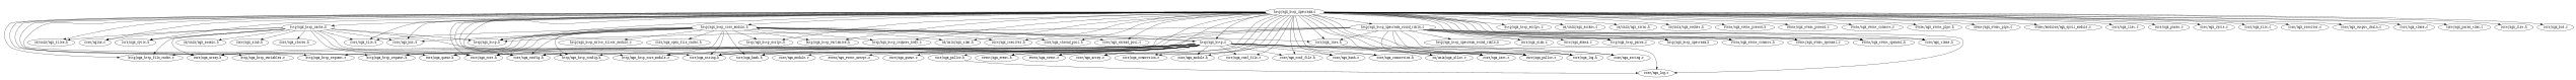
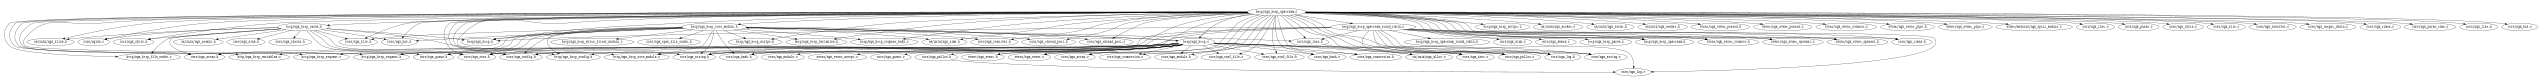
  digraph {
    fontname="Courier Prime"
    node [fontname="Courier Prime"]
    edge [fontname="Courier Prime"]
    "http/ngx_http_upstream.c"
    "http/ngx_http_upstream_round_robin.c"
    "http/ngx_http_core_module.h"
    "http/ngx_http_cache.h"
    "http/ngx_http.c"
    "http/ngx_http_script.h"
    "http/ngx_http_variables.c"
    "http/ngx_http.h"
    "http/ngx_http_request.c"
    "http/ngx_http_core_module.c"
    "http/ngx_http_parse.c"
    "http/ngx_http_request.h"
    "http/ngx_http_config.h"
    "http/ngx_http_variables.h"
    "http/ngx_http_script.c"
    "http/ngx_http_upstream.h"
    "http/ngx_http_request_body.c"
    "http/ngx_http_file_cache.c"
    "os/unix/ngx_files.h"
    "os/unix/ngx_socket.c"
    "os/unix/ngx_errno.h"
    "os/unix/ngx_socket.h"
    "os/unix/ngx_time.h"
    "event/ngx_event_posted.h"
    "event/ngx_event_posted.c"
    "event/ngx_event_connect.c"
    "event/ngx_event.h"
    "event/ngx_event_connect.h"
    "event/ngx_event_pipe.h"
    "event/ngx_event_openssl.c"
    "event/ngx_event_openssl.h"
    "event/ngx_event_pipe.c"
    "event/ngx_event.c"
    "event/modules/ngx_epoll_module.c"
    "core/ngx_array.c"
    "core/ngx_connection.c"
    "core/ngx_array.h"
    "core/ngx_resolver.h"
    "core/nginx.c"
    "core/ngx_module.h"
    "core/ngx_file.h"
    "core/ngx_list.c"
    "core/ngx_hash.h"
    "core/ngx_parse.c"
    "core/ngx_core.h"
    "core/ngx_cycle.c"
    "core/ngx_conf_file.c"
    "core/ngx_inet.c"
    "core/ngx_buf.h"
    "core/ngx_log.c"
    "core/ngx_config.h"
    "core/ngx_times.h"
    "core/ngx_string.h"
    "core/ngx_conf_file.h"
    "core/ngx_cycle.h"
    "core/ngx_palloc.c"
    "core/ngx_file.c"
    "core/ngx_resolver.c"
    "core/ngx_thread_pool.h"
    "core/ngx_output_chain.c"
    "core/ngx_log.h"
    "core/ngx_hash.c"
    "core/ngx_times.c"
    "core/ngx_parse_time.c"
    "core/ngx_list.h"
    "core/ngx_inet.h"
    "core/ngx_connection.h"
    "core/ngx_buf.c"
    "core/ngx_thread_pool.c"
    "core/ngx_string.c"
    "http/ngx_http_upstream_round_robin.h"
    "core/ngx_slab.c"
    "core/ngx_shmtx.c"
    "http/ngx_http_write_filter_module.c"
    "core/ngx_queue.h"
    "core/ngx_open_file_cache.h"
    "os/unix/ngx_atomic.h"
    "core/ngx_slab.h"
    "core/ngx_rbtree.h"
    "os/unix/ngx_alloc.c"
    "event/ngx_event_accept.c"
    "core/ngx_queue.c"
    "core/ngx_palloc.h"
    "core/ngx_module.c"
    "http/ngx_http_upstream.c" -> "http/ngx_http_upstream_round_robin.c"
    "http/ngx_http_upstream.c" -> "http/ngx_http_core_module.h"
    "http/ngx_http_upstream.c" -> "http/ngx_http_cache.h"
    "http/ngx_http_upstream.c" -> "http/ngx_http.c"
    "http/ngx_http_upstream.c" -> "http/ngx_http_script.h"
    "http/ngx_http_upstream.c" -> "http/ngx_http_variables.c"
    "http/ngx_http_upstream.c" -> "http/ngx_http.h"
    "http/ngx_http_upstream.c" -> "http/ngx_http_request.c"
    "http/ngx_http_upstream.c" -> "http/ngx_http_core_module.c"
    "http/ngx_http_upstream.c" -> "http/ngx_http_parse.c"
    "http/ngx_http_upstream.c" -> "http/ngx_http_request.h"
    "http/ngx_http_upstream.c" -> "http/ngx_http_config.h"
    "http/ngx_http_upstream.c" -> "http/ngx_http_variables.h"
    "http/ngx_http_upstream.c" -> "http/ngx_http_script.c"
    "http/ngx_http_upstream.c" -> "http/ngx_http_upstream.h"
    "http/ngx_http_upstream.c" -> "http/ngx_http_request_body.c"
    "http/ngx_http_upstream.c" -> "http/ngx_http_file_cache.c"
    "http/ngx_http_upstream.c" -> "os/unix/ngx_files.h"
    "http/ngx_http_upstream.c" -> "os/unix/ngx_socket.c"
    "http/ngx_http_upstream.c" -> "os/unix/ngx_errno.h"
    "http/ngx_http_upstream.c" -> "os/unix/ngx_socket.h"
    "http/ngx_http_upstream.c" -> "os/unix/ngx_time.h"
    "http/ngx_http_upstream.c" -> "event/ngx_event_posted.h"
    "http/ngx_http_upstream.c" -> "event/ngx_event_posted.c"
    "http/ngx_http_upstream.c" -> "event/ngx_event_connect.c"
    "http/ngx_http_upstream.c" -> "event/ngx_event.h"
    "http/ngx_http_upstream.c" -> "event/ngx_event_connect.h"
    "http/ngx_http_upstream.c" -> "event/ngx_event_pipe.h"
    "http/ngx_http_upstream.c" -> "event/ngx_event_openssl.c"
    "http/ngx_http_upstream.c" -> "event/ngx_event_openssl.h"
    "http/ngx_http_upstream.c" -> "event/ngx_event_pipe.c"
    "http/ngx_http_upstream.c" -> "event/ngx_event.c"
    "http/ngx_http_upstream.c" -> "event/modules/ngx_epoll_module.c"
    "http/ngx_http_upstream.c" -> "core/ngx_array.c"
    "http/ngx_http_upstream.c" -> "core/ngx_connection.c"
    "http/ngx_http_upstream.c" -> "core/ngx_array.h"
    "http/ngx_http_upstream.c" -> "core/ngx_resolver.h"
    "http/ngx_http_upstream.c" -> "core/nginx.c"
    "http/ngx_http_upstream.c" -> "core/ngx_module.h"
    "http/ngx_http_upstream.c" -> "core/ngx_file.h"
    "http/ngx_http_upstream.c" -> "core/ngx_list.c"
    "http/ngx_http_upstream.c" -> "core/ngx_hash.h"
    "http/ngx_http_upstream.c" -> "core/ngx_parse.c"
    "http/ngx_http_upstream.c" -> "core/ngx_core.h"
    "http/ngx_http_upstream.c" -> "core/ngx_cycle.c"
    "http/ngx_http_upstream.c" -> "core/ngx_conf_file.c"
    "http/ngx_http_upstream.c" -> "core/ngx_inet.c"
    "http/ngx_http_upstream.c" -> "core/ngx_buf.h"
    "http/ngx_http_upstream.c" -> "core/ngx_log.c"
    "http/ngx_http_upstream.c" -> "core/ngx_config.h"
    "http/ngx_http_upstream.c" -> "core/ngx_times.h"
    "http/ngx_http_upstream.c" -> "core/ngx_string.h"
    "http/ngx_http_upstream.c" -> "core/ngx_conf_file.h"
    "http/ngx_http_upstream.c" -> "core/ngx_cycle.h"
    "http/ngx_http_upstream.c" -> "core/ngx_palloc.c"
    "http/ngx_http_upstream.c" -> "core/ngx_file.c"
    "http/ngx_http_upstream.c" -> "core/ngx_resolver.c"
    "http/ngx_http_upstream.c" -> "core/ngx_thread_pool.h"
    "http/ngx_http_upstream.c" -> "core/ngx_output_chain.c"
    "http/ngx_http_upstream.c" -> "core/ngx_log.h"
    "http/ngx_http_upstream.c" -> "core/ngx_hash.c"
    "http/ngx_http_upstream.c" -> "core/ngx_times.c"
    "http/ngx_http_upstream.c" -> "core/ngx_parse_time.c"
    "http/ngx_http_upstream.c" -> "core/ngx_list.h"
    "http/ngx_http_upstream.c" -> "core/ngx_inet.h"
    "http/ngx_http_upstream.c" -> "core/ngx_connection.h"
    "http/ngx_http_upstream.c" -> "core/ngx_buf.c"
    "http/ngx_http_upstream.c" -> "core/ngx_thread_pool.c"
    "http/ngx_http_upstream.c" -> "core/ngx_string.c"
    "http/ngx_http_upstream_round_robin.c" -> "http/ngx_http.h"
    "http/ngx_http_upstream_round_robin.c" -> "http/ngx_http_upstream.h"
    "http/ngx_http_upstream_round_robin.c" -> "event/ngx_event_connect.h"
    "http/ngx_http_upstream_round_robin.c" -> "event/ngx_event_openssl.c"
    "http/ngx_http_upstream_round_robin.c" -> "event/ngx_event_openssl.h"
    "http/ngx_http_upstream_round_robin.c" -> "core/ngx_core.h"
    "http/ngx_http_upstream_round_robin.c" -> "core/ngx_inet.c"
    "http/ngx_http_upstream_round_robin.c" -> "core/ngx_log.c"
    "http/ngx_http_upstream_round_robin.c" -> "core/ngx_config.h"
    "http/ngx_http_upstream_round_robin.c" -> "core/ngx_times.h"
    "http/ngx_http_upstream_round_robin.c" -> "core/ngx_string.h"
    "http/ngx_http_upstream_round_robin.c" -> "core/ngx_palloc.c"
    "http/ngx_http_upstream_round_robin.c" -> "core/ngx_log.h"
    "http/ngx_http_upstream_round_robin.c" -> "core/ngx_inet.h"
-   "http/ngx_http_upstream_round_robin.c" -> "http/ngx_http_parse.c"
+   "http/ngx_http_upstream_round_robin.c" -> "core/ngx_string.c"
    "http/ngx_http_upstream_round_robin.c" -> "http/ngx_http_upstream_round_robin.h"
    "http/ngx_http_upstream_round_robin.c" -> "core/ngx_slab.c"
    "http/ngx_http_upstream_round_robin.c" -> "core/ngx_shmtx.c"
    "http/ngx_http_core_module.h" -> "http/ngx_http.c"
    "http/ngx_http_core_module.h" -> "http/ngx_http_script.h"
    "http/ngx_http_core_module.h" -> "http/ngx_http.h"
    "http/ngx_http_core_module.h" -> "http/ngx_http_core_module.c"
    "http/ngx_http_core_module.h" -> "http/ngx_http_request.h"
    "http/ngx_http_core_module.h" -> "http/ngx_http_config.h"
    "http/ngx_http_core_module.h" -> "http/ngx_http_variables.h"
    "http/ngx_http_core_module.h" -> "http/ngx_http_request_body.c"
    "http/ngx_http_core_module.h" -> "os/unix/ngx_time.h"
    "http/ngx_http_core_module.h" -> "core/ngx_array.h"
    "http/ngx_http_core_module.h" -> "core/ngx_resolver.h"
    "http/ngx_http_core_module.h" -> "core/ngx_file.h"
    "http/ngx_http_core_module.h" -> "core/ngx_hash.h"
    "http/ngx_http_core_module.h" -> "core/ngx_core.h"
    "http/ngx_http_core_module.h" -> "core/ngx_buf.h"
    "http/ngx_http_core_module.h" -> "core/ngx_config.h"
    "http/ngx_http_core_module.h" -> "core/ngx_string.h"
    "http/ngx_http_core_module.h" -> "core/ngx_thread_pool.h"
    "http/ngx_http_core_module.h" -> "core/ngx_inet.h"
    "http/ngx_http_core_module.h" -> "core/ngx_thread_pool.c"
    "http/ngx_http_core_module.h" -> "http/ngx_http_write_filter_module.c"
    "http/ngx_http_core_module.h" -> "core/ngx_queue.h"
    "http/ngx_http_core_module.h" -> "core/ngx_open_file_cache.h"
    "http/ngx_http_cache.h" -> "http/ngx_http.h"
    "http/ngx_http_cache.h" -> "http/ngx_http_file_cache.c"
    "http/ngx_http_cache.h" -> "os/unix/ngx_files.h"
    "http/ngx_http_cache.h" -> "core/ngx_array.h"
    "http/ngx_http_cache.h" -> "core/nginx.c"
    "http/ngx_http_cache.h" -> "core/ngx_file.h"
    "http/ngx_http_cache.h" -> "core/ngx_core.h"
    "http/ngx_http_cache.h" -> "core/ngx_buf.h"
    "http/ngx_http_cache.h" -> "core/ngx_config.h"
    "http/ngx_http_cache.h" -> "core/ngx_string.h"
    "http/ngx_http_cache.h" -> "core/ngx_cycle.h"
    "http/ngx_http_cache.h" -> "core/ngx_queue.h"
    "http/ngx_http_cache.h" -> "os/unix/ngx_atomic.h"
    "http/ngx_http_cache.h" -> "core/ngx_slab.h"
    "http/ngx_http_cache.h" -> "core/ngx_rbtree.h"
    "http/ngx_http.c" -> "http/ngx_http_core_module.h"
-   "http/ngx_http.c" -> "http/ngx_http_file_cache.c"
+   "http/ngx_http.c" -> "http/ngx_http_variables.c"
    "http/ngx_http.c" -> "http/ngx_http_request.c"
    "http/ngx_http.c" -> "http/ngx_http_core_module.c"
    "http/ngx_http.c" -> "http/ngx_http_request.h"
    "http/ngx_http.c" -> "http/ngx_http_config.h"
    "http/ngx_http.c" -> "event/ngx_event.h"
    "http/ngx_http.c" -> "event/ngx_event.c"
    "http/ngx_http.c" -> "core/ngx_array.c"
    "http/ngx_http.c" -> "core/ngx_connection.c"
    "http/ngx_http.c" -> "core/ngx_array.h"
    "http/ngx_http.c" -> "core/ngx_module.h"
    "http/ngx_http.c" -> "core/ngx_hash.h"
    "http/ngx_http.c" -> "core/ngx_core.h"
    "http/ngx_http.c" -> "core/ngx_conf_file.c"
    "http/ngx_http.c" -> "core/ngx_inet.c"
    "http/ngx_http.c" -> "core/ngx_config.h"
    "http/ngx_http.c" -> "core/ngx_string.h"
    "http/ngx_http.c" -> "core/ngx_conf_file.h"
    "http/ngx_http.c" -> "core/ngx_palloc.c"
    "http/ngx_http.c" -> "core/ngx_log.h"
    "http/ngx_http.c" -> "core/ngx_hash.c"
    "http/ngx_http.c" -> "core/ngx_connection.h"
    "http/ngx_http.c" -> "core/ngx_string.c"
    "http/ngx_http.c" -> "core/ngx_queue.h"
    "http/ngx_http.c" -> "os/unix/ngx_alloc.c"
    "http/ngx_http.c" -> "event/ngx_event_accept.c"
    "http/ngx_http.c" -> "core/ngx_queue.c"
    "http/ngx_http.c" -> "core/ngx_palloc.h"
    "http/ngx_http.c" -> "core/ngx_module.c"
    "core/ngx_inet.h" -> "os/unix/ngx_alloc.c"
    "core/ngx_palloc.h" -> "core/ngx_log.c"
  }
